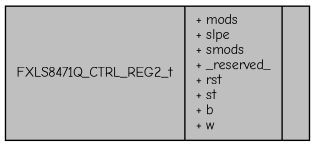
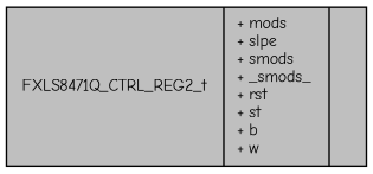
  digraph {
    rankdir=LR
    fontname="Comic Neue"
-   n1 [color=black fillcolor=grey75 fontcolor=black fontname="Comic Neue" fontsize=10 height=0.2 label="{FXLS8471Q_CTRL_REG2_t\n|+ mods\l+ slpe\l+ smods\l+ _reserved_\l+ rst\l+ st\l+ b\l+ w\l|}" shape=record style=filled width=0.4]
+   n1 [color=black fillcolor=grey75 fontcolor=black fontname="Comic Neue" fontsize=10 height=0.2 label="{FXLS8471Q_CTRL_REG2_t\n|+ mods\l+ slpe\l+ smods\l+ _smods_\l+ rst\l+ st\l+ b\l+ w\l|}" shape=record style=filled width=0.4]
  }
